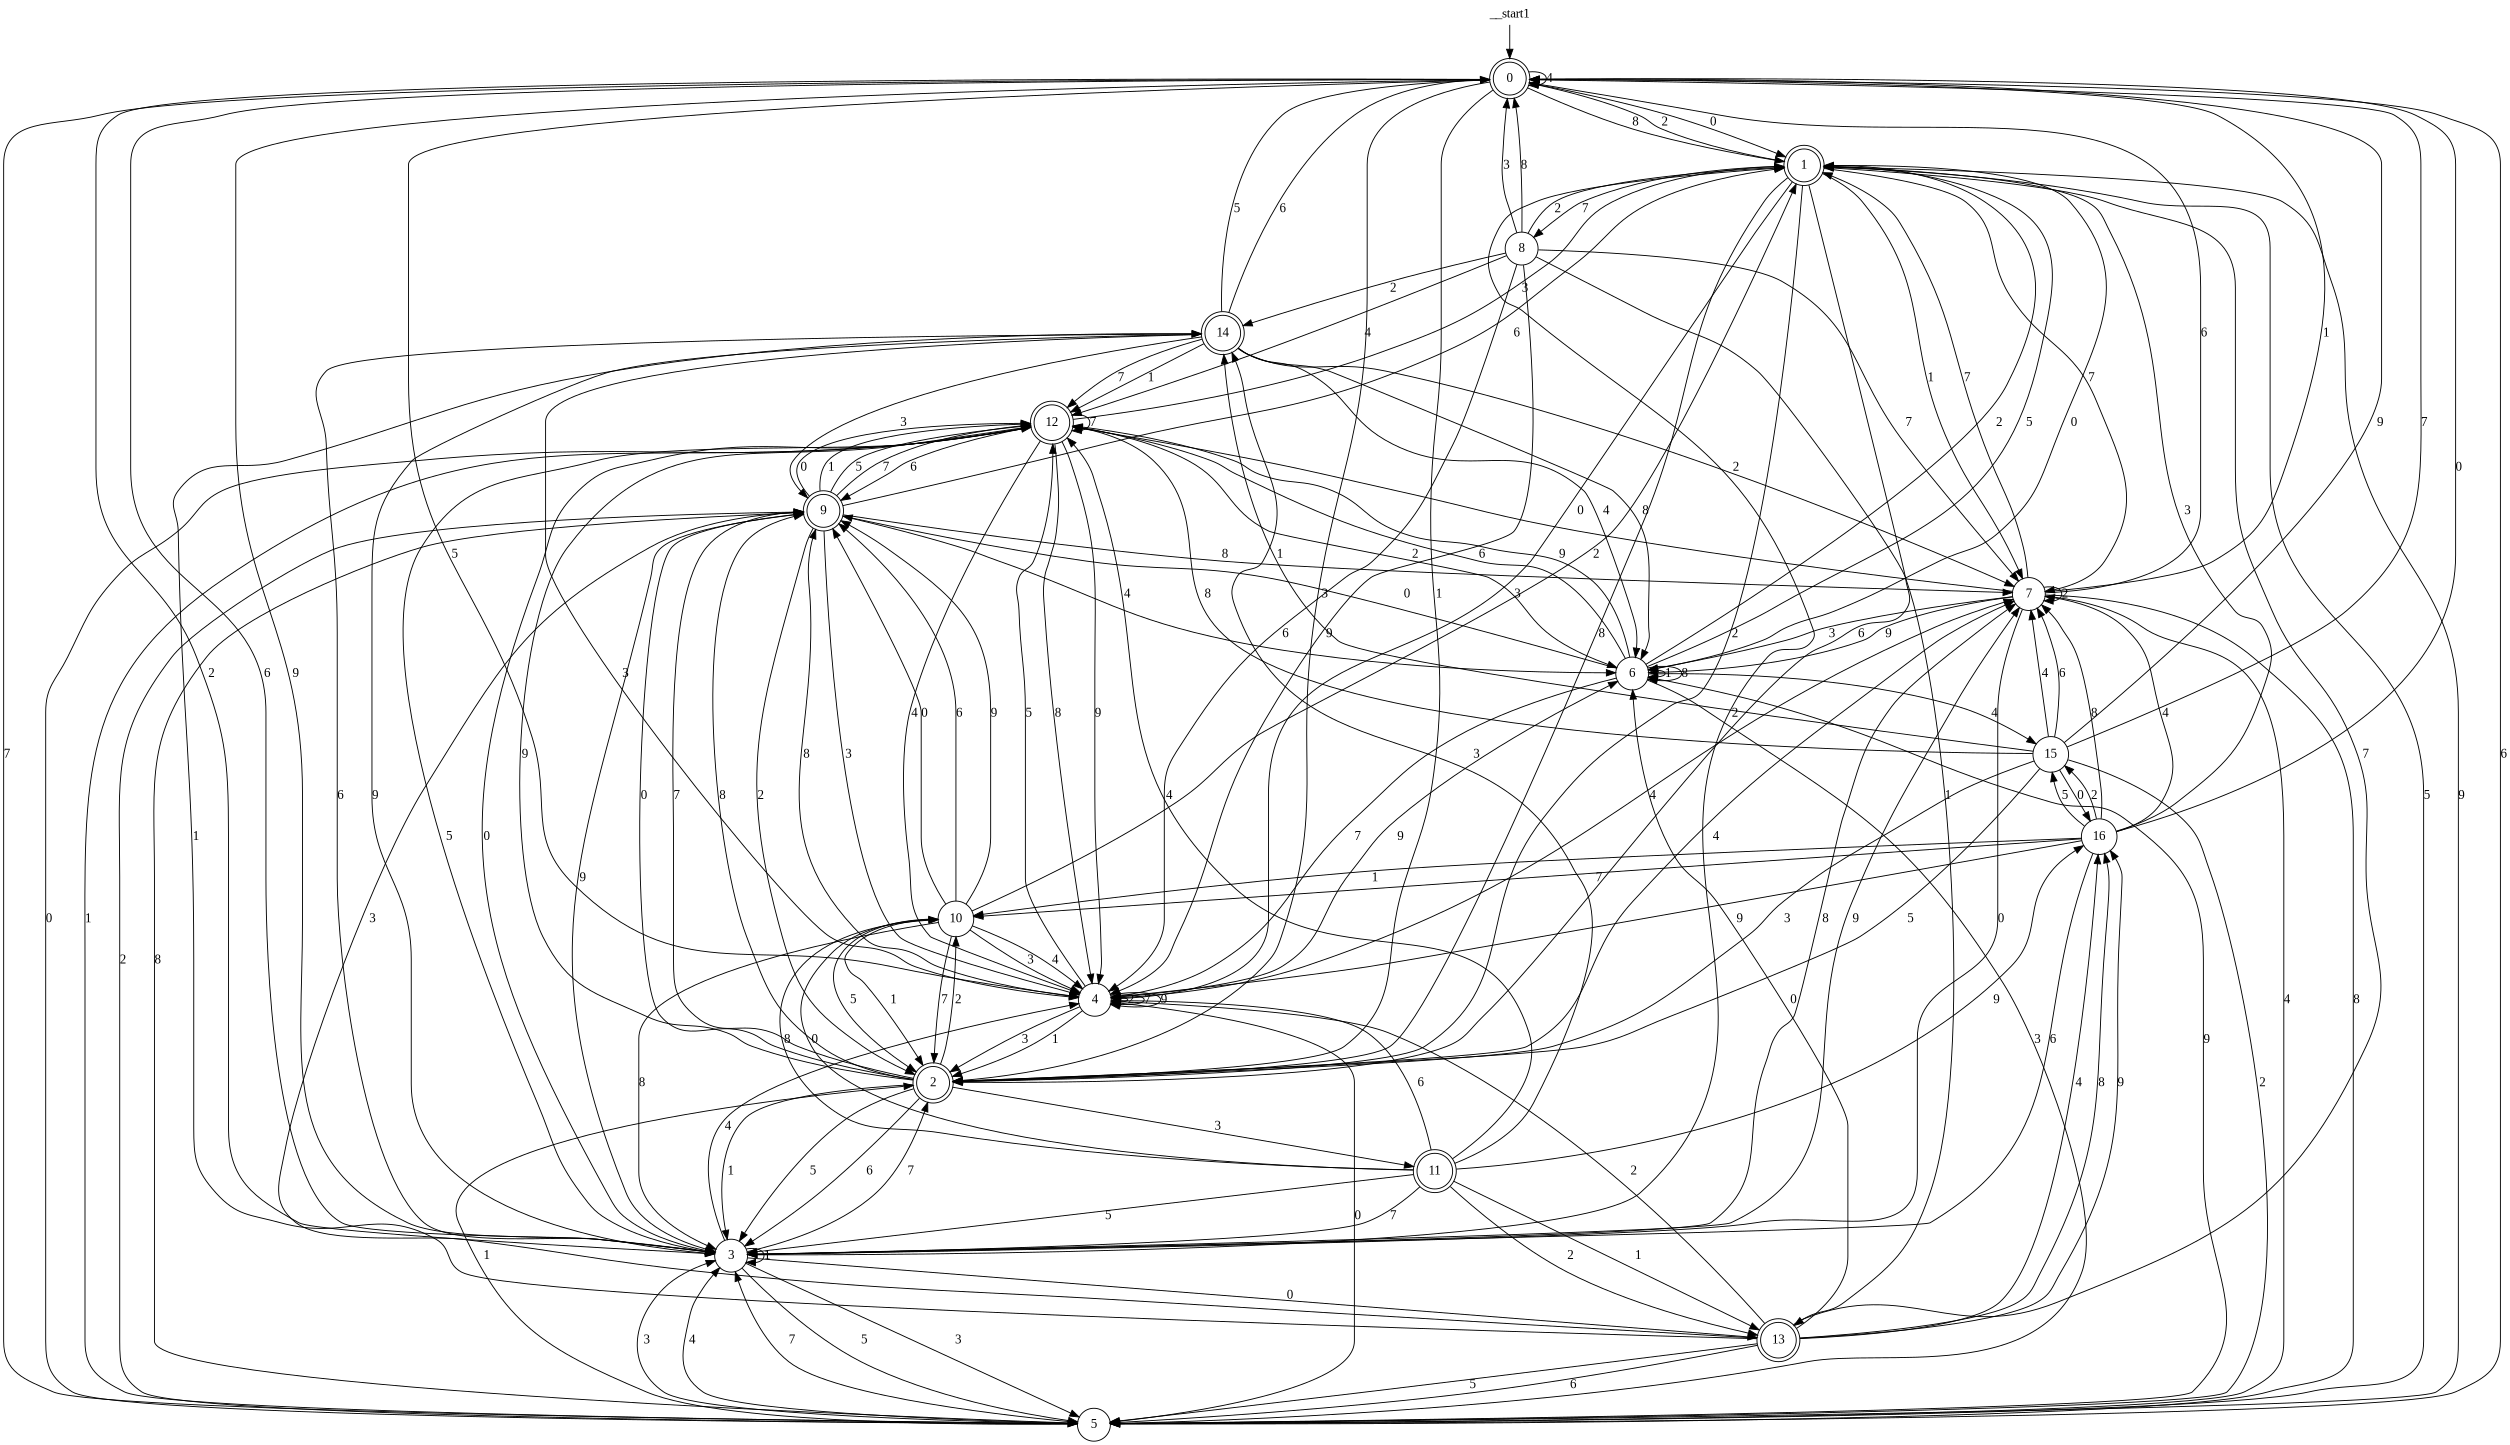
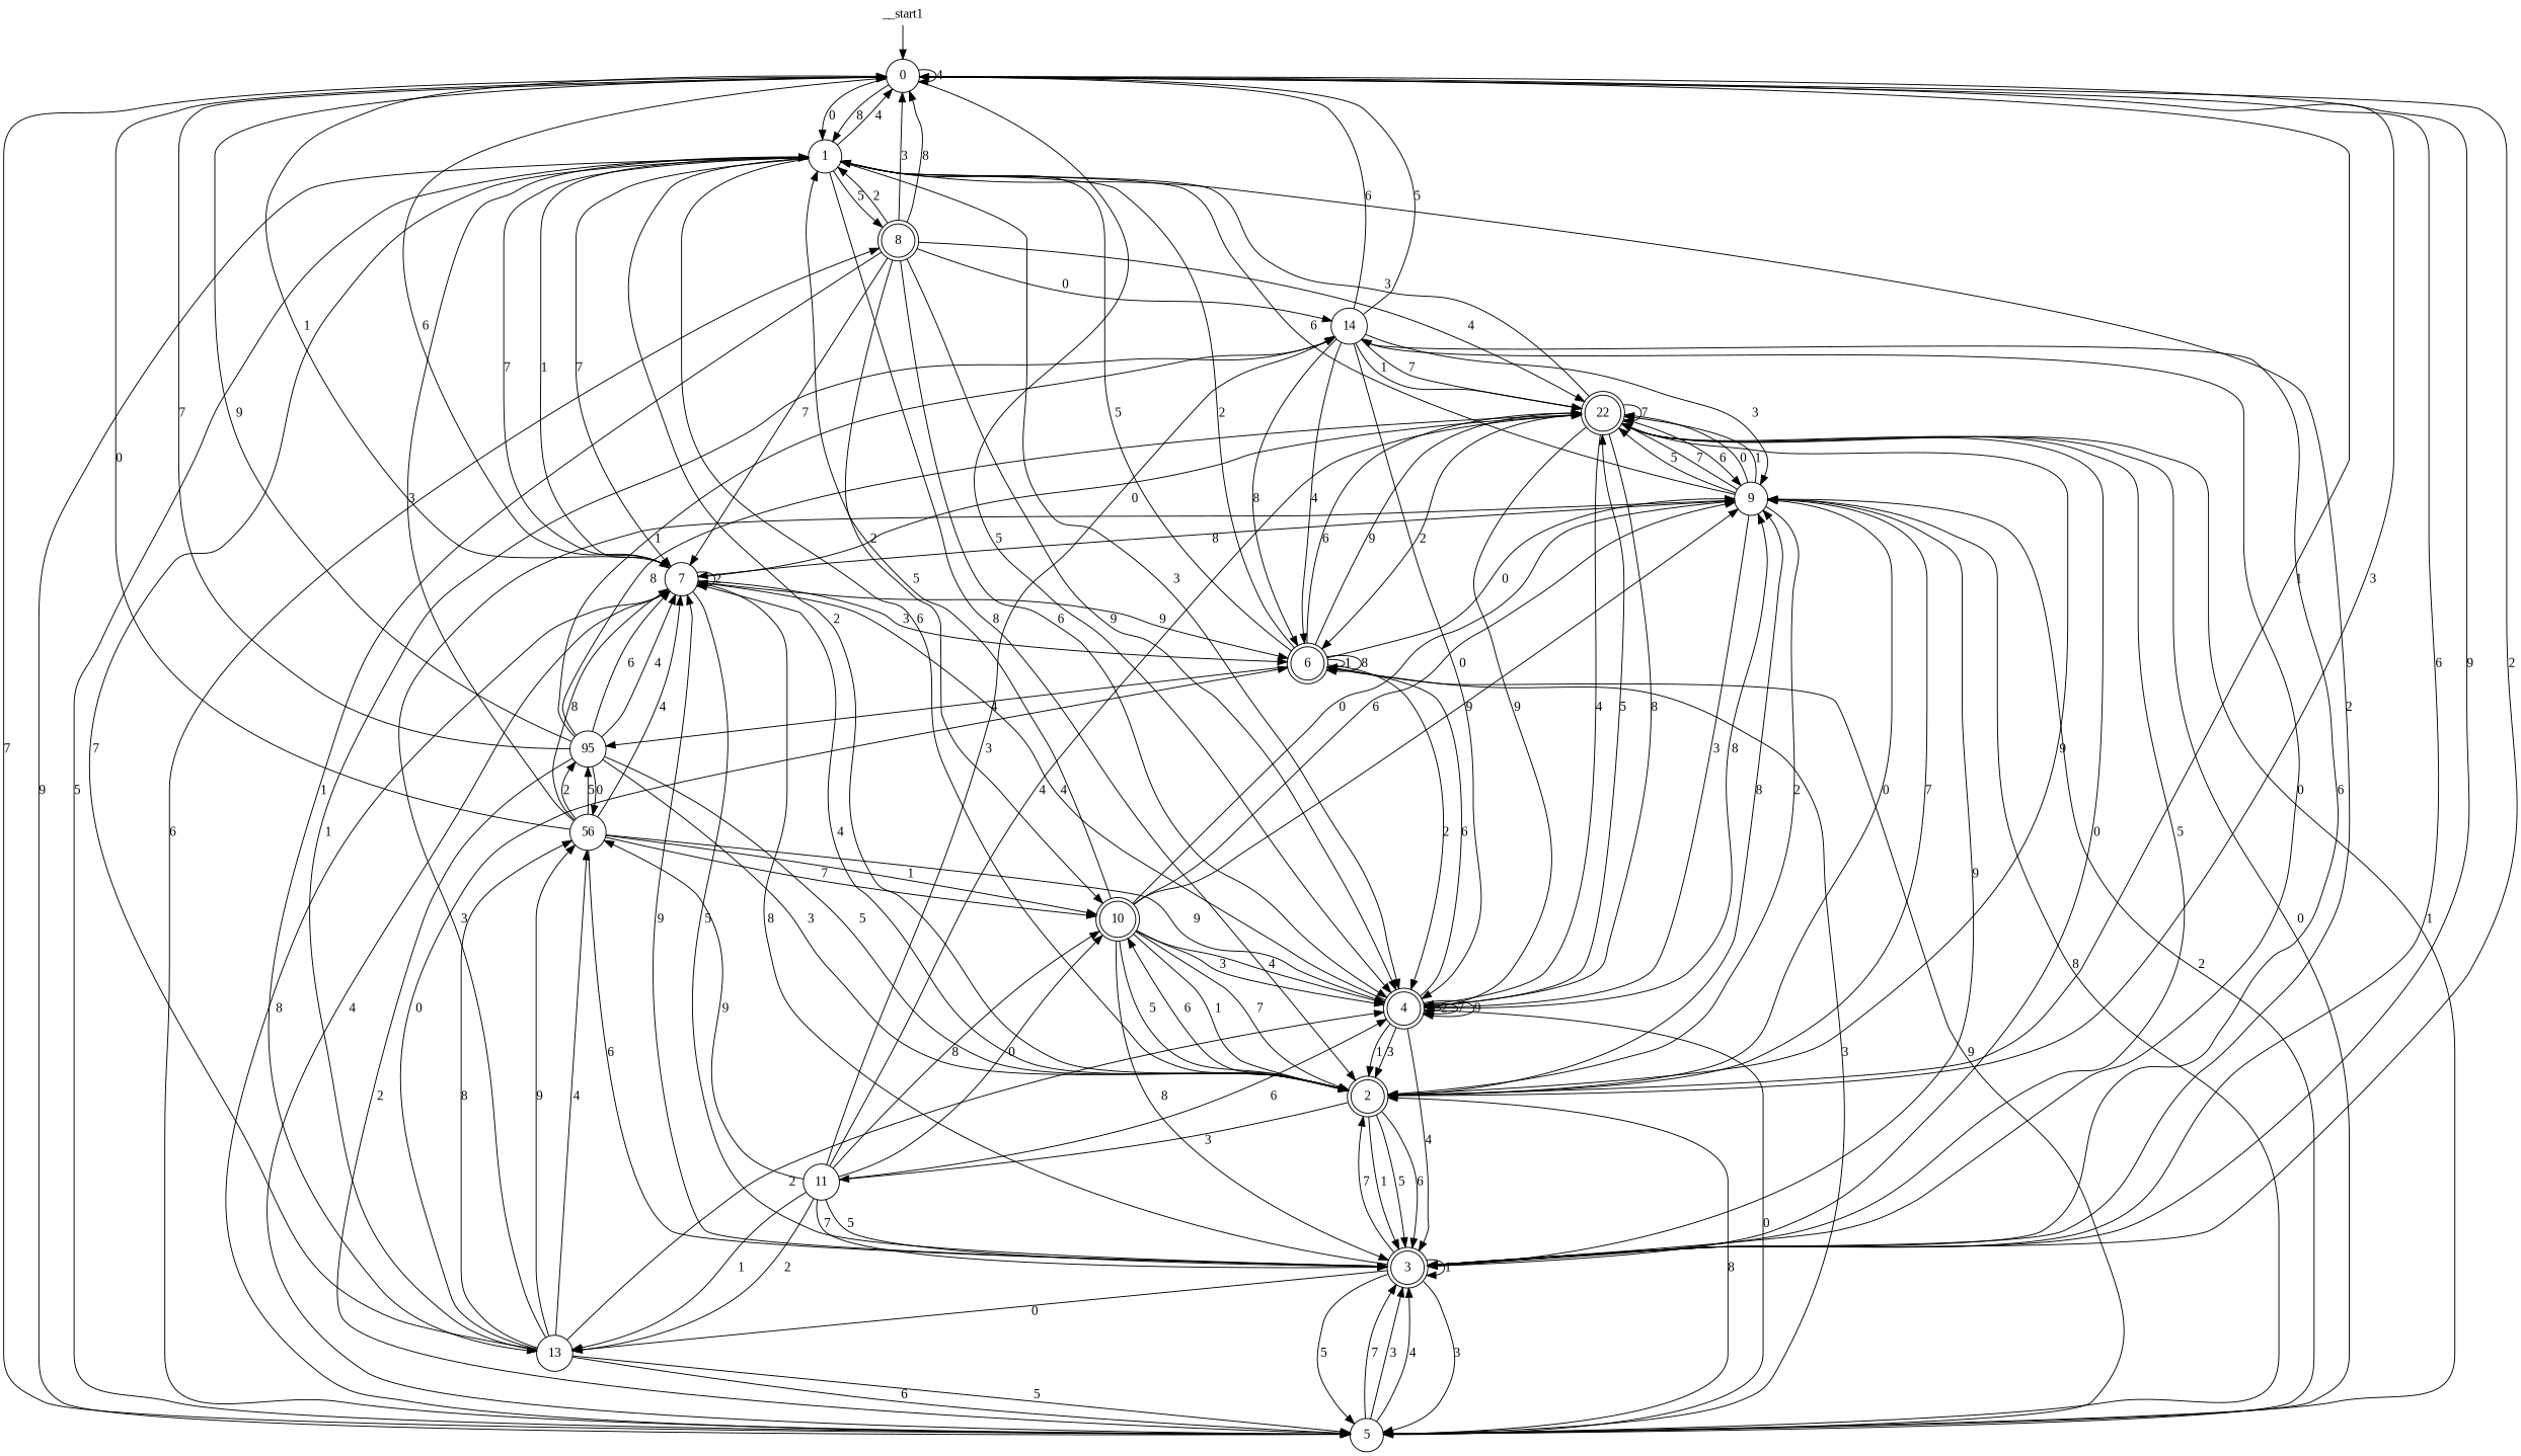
  digraph {
    fontname="Liberation Serif"
    node [fontname="Liberation Serif" shape=circle]
    edge [fontname="Liberation Serif"]
-   n1 [label=0 shape=doublecircle]
-   n2 [label=1 shape=doublecircle]
+   n1 [label=0]
+   n2 [label=1]
    n3 [label=2 shape=doublecircle]
-   n4 [label=3]
-   n5 [label=4]
+   n4 [label=3 shape=doublecircle]
+   n5 [label=4 shape=doublecircle]
    n6 [label=5]
-   n7 [label=6]
+   n7 [label=6 shape=doublecircle]
    n8 [label=7]
-   n9 [label=8]
-   n10 [label=9 shape=doublecircle]
-   n11 [label=10]
-   n12 [label=11 shape=doublecircle]
-   n13 [label=12 shape=doublecircle]
-   n14 [label=13 shape=doublecircle]
-   n15 [label=14 shape=doublecircle]
-   n16 [label=15]
-   n17 [label=16]
+   n9 [label=8 shape=doublecircle]
+   n10 [label=9]
+   n11 [label=10 shape=doublecircle]
+   n12 [label=11]
+   n13 [label=22 shape=doublecircle]
+   n14 [label=13]
+   n15 [label=14]
+   n16 [label=95]
+   n17 [label=56]
    n18 [height=0 label=__start1 shape=none width=0]
    n1 -> n1 [label=4]
    n1 -> n2 [label=0]
    n1 -> n2 [label=8]
    n1 -> n3 [label=1]
    n1 -> n3 [label=3]
    n1 -> n4 [label=2]
    n1 -> n4 [label=6]
    n1 -> n4 [label=9]
    n1 -> n5 [label=5]
    n1 -> n6 [label=7]
-   n2 -> n1 [label=2]
+   n2 -> n1 [label=4]
    n2 -> n3 [label=2]
    n2 -> n3 [label=6]
    n2 -> n3 [label=8]
    n2 -> n5 [label=3]
    n2 -> n6 [label=9]
-   n2 -> n7 [label=0]
    n2 -> n8 [label=1]
    n2 -> n8 [label=7]
-   n2 -> n9 [label=7]
+   n2 -> n9 [label=5]
    n3 -> n4 [label=1]
    n3 -> n4 [label=5]
    n3 -> n4 [label=6]
    n3 -> n8 [label=4]
    n3 -> n10 [label=0]
    n3 -> n10 [label=7]
    n3 -> n10 [label=8]
-   n3 -> n11 [label=2]
+   n3 -> n11 [label=6]
    n3 -> n12 [label=3]
    n3 -> n13 [label=9]
    n4 -> n2 [label=2]
    n4 -> n3 [label=7]
    n4 -> n4 [label=1]
-   n4 -> n5 [label=4]
+   n5 -> n4 [label=4]
    n4 -> n6 [label=3]
    n4 -> n6 [label=5]
    n4 -> n8 [label=8]
    n4 -> n8 [label=9]
    n4 -> n14 [label=0]
    n4 -> n15 [label=6]
    n5 -> n3 [label=1]
    n5 -> n3 [label=3]
    n5 -> n5 [label=2]
    n5 -> n5 [label=7]
    n5 -> n5 [label=9]
    n5 -> n6 [label=0]
-   n5 -> n7 [label=9]
+   n5 -> n7 [label=6]
    n5 -> n8 [label=4]
    n5 -> n10 [label=8]
    n5 -> n13 [label=5]
-   n6 -> n1 [label=6]
+   n6 -> n9 [label=6]
    n6 -> n2 [label=5]
-   n6 -> n3 [label=1]
+   n6 -> n3 [label=8]
    n6 -> n4 [label=3]
    n6 -> n4 [label=4]
    n6 -> n4 [label=7]
    n6 -> n7 [label=9]
    n6 -> n10 [label=2]
    n6 -> n10 [label=8]
    n6 -> n13 [label=0]
    n7 -> n2 [label=2]
    n7 -> n2 [label=5]
-   n7 -> n5 [label=7]
+   n7 -> n5 [label=2]
    n7 -> n6 [label=3]
    n7 -> n7 [label=1]
    n7 -> n7 [label=8]
    n7 -> n10 [label=0]
    n7 -> n13 [label=6]
    n7 -> n13 [label=9]
    n7 -> n16 [label=4]
    n8 -> n1 [label=1]
    n8 -> n1 [label=6]
    n8 -> n2 [label=7]
-   n8 -> n4 [label=0]
+   n8 -> n4 [label=5]
    n8 -> n6 [label=4]
    n8 -> n6 [label=8]
    n8 -> n7 [label=3]
    n8 -> n7 [label=9]
    n8 -> n8 [label=2]
    n8 -> n13 [label=0]
    n9 -> n1 [label=3]
    n9 -> n1 [label=8]
    n9 -> n2 [label=2]
    n9 -> n5 [label=6]
    n9 -> n5 [label=9]
    n9 -> n8 [label=7]
+   n9 -> n11 [label=5]
    n9 -> n13 [label=4]
    n9 -> n14 [label=1]
-   n9 -> n15 [label=2]
+   n9 -> n15 [label=0]
    n10 -> n2 [label=6]
    n10 -> n3 [label=2]
    n10 -> n4 [label=9]
    n10 -> n5 [label=3]
-   n10 -> n7 [label=4]
    n10 -> n8 [label=8]
    n10 -> n13 [label=0]
    n10 -> n13 [label=1]
    n10 -> n13 [label=5]
    n10 -> n13 [label=7]
    n11 -> n2 [label=2]
    n11 -> n3 [label=1]
    n11 -> n3 [label=5]
    n11 -> n3 [label=7]
    n11 -> n4 [label=8]
    n11 -> n5 [label=3]
    n11 -> n5 [label=4]
    n11 -> n10 [label=0]
    n11 -> n10 [label=6]
    n11 -> n10 [label=9]
    n12 -> n4 [label=5]
    n12 -> n4 [label=7]
    n12 -> n5 [label=6]
    n12 -> n11 [label=0]
    n12 -> n11 [label=8]
    n12 -> n13 [label=4]
    n12 -> n14 [label=1]
    n12 -> n14 [label=2]
    n12 -> n15 [label=3]
    n12 -> n17 [label=9]
    n13 -> n2 [label=3]
    n13 -> n4 [label=0]
    n13 -> n4 [label=5]
    n13 -> n5 [label=4]
    n13 -> n5 [label=8]
    n13 -> n5 [label=9]
    n13 -> n6 [label=1]
    n13 -> n7 [label=2]
    n13 -> n10 [label=6]
    n13 -> n13 [label=7]
    n14 -> n2 [label=7]
    n14 -> n5 [label=2]
    n14 -> n6 [label=5]
    n14 -> n6 [label=6]
    n14 -> n7 [label=0]
    n14 -> n10 [label=3]
    n14 -> n15 [label=1]
    n14 -> n17 [label=4]
    n14 -> n17 [label=8]
    n14 -> n17 [label=9]
    n15 -> n1 [label=5]
    n15 -> n1 [label=6]
-   n15 -> n4 [label=9]
-   n15 -> n5 [label=3]
+   n15 -> n4 [label=0]
+   n15 -> n5 [label=0]
    n15 -> n7 [label=4]
    n15 -> n7 [label=8]
-   n15 -> n8 [label=2]
    n15 -> n10 [label=3]
    n15 -> n13 [label=1]
    n15 -> n13 [label=7]
    n16 -> n1 [label=7]
    n16 -> n1 [label=9]
    n16 -> n3 [label=3]
    n16 -> n3 [label=5]
    n16 -> n6 [label=2]
    n16 -> n8 [label=4]
    n16 -> n8 [label=6]
    n16 -> n13 [label=8]
    n16 -> n15 [label=1]
    n16 -> n17 [label=0]
    n17 -> n1 [label=0]
    n17 -> n2 [label=3]
    n17 -> n4 [label=6]
    n17 -> n5 [label=9]
    n17 -> n8 [label=4]
    n17 -> n8 [label=8]
    n17 -> n11 [label=1]
    n17 -> n11 [label=7]
    n17 -> n16 [label=2]
    n17 -> n16 [label=5]
    n18 -> n1
  }
